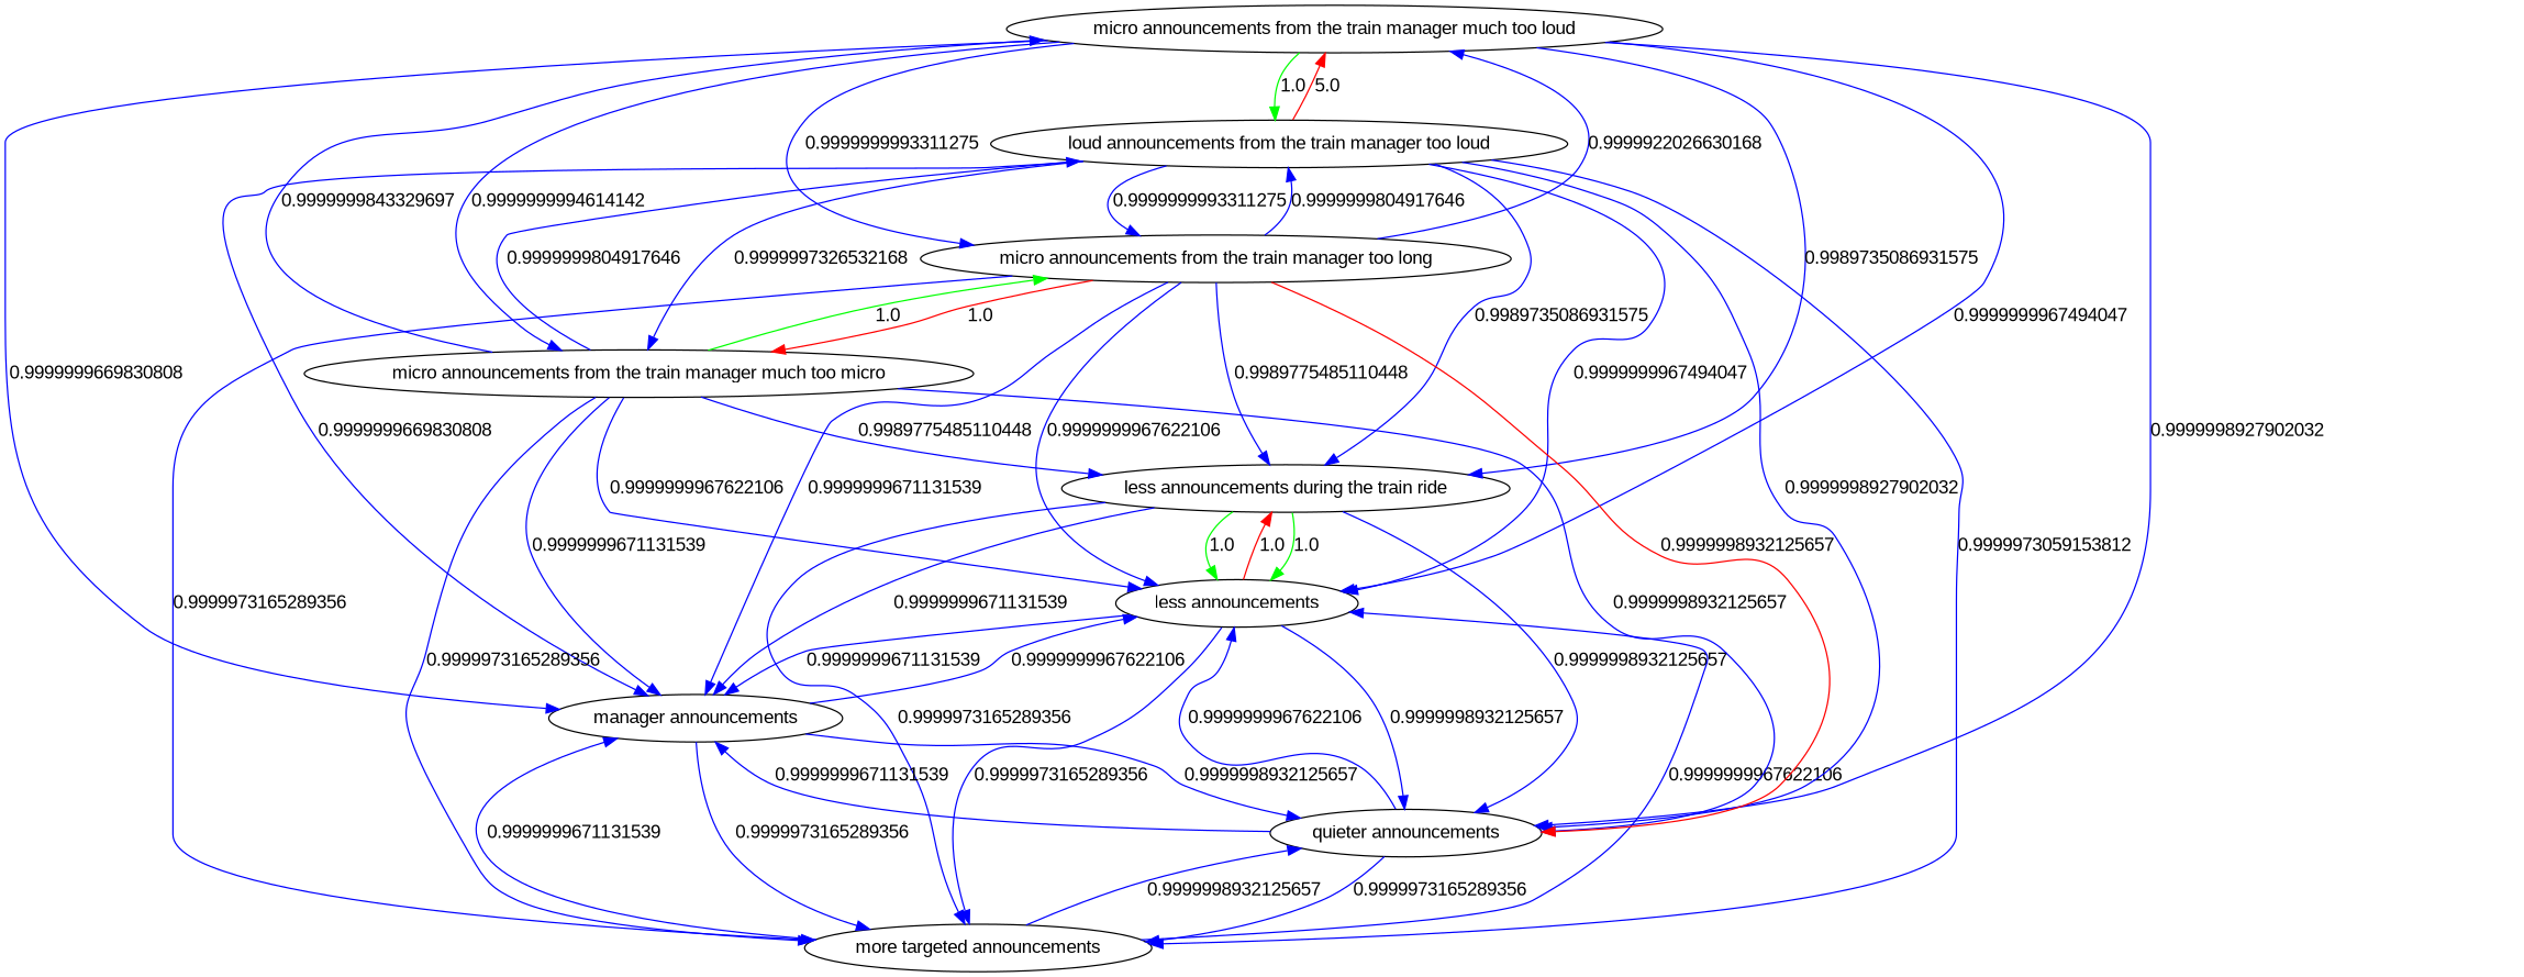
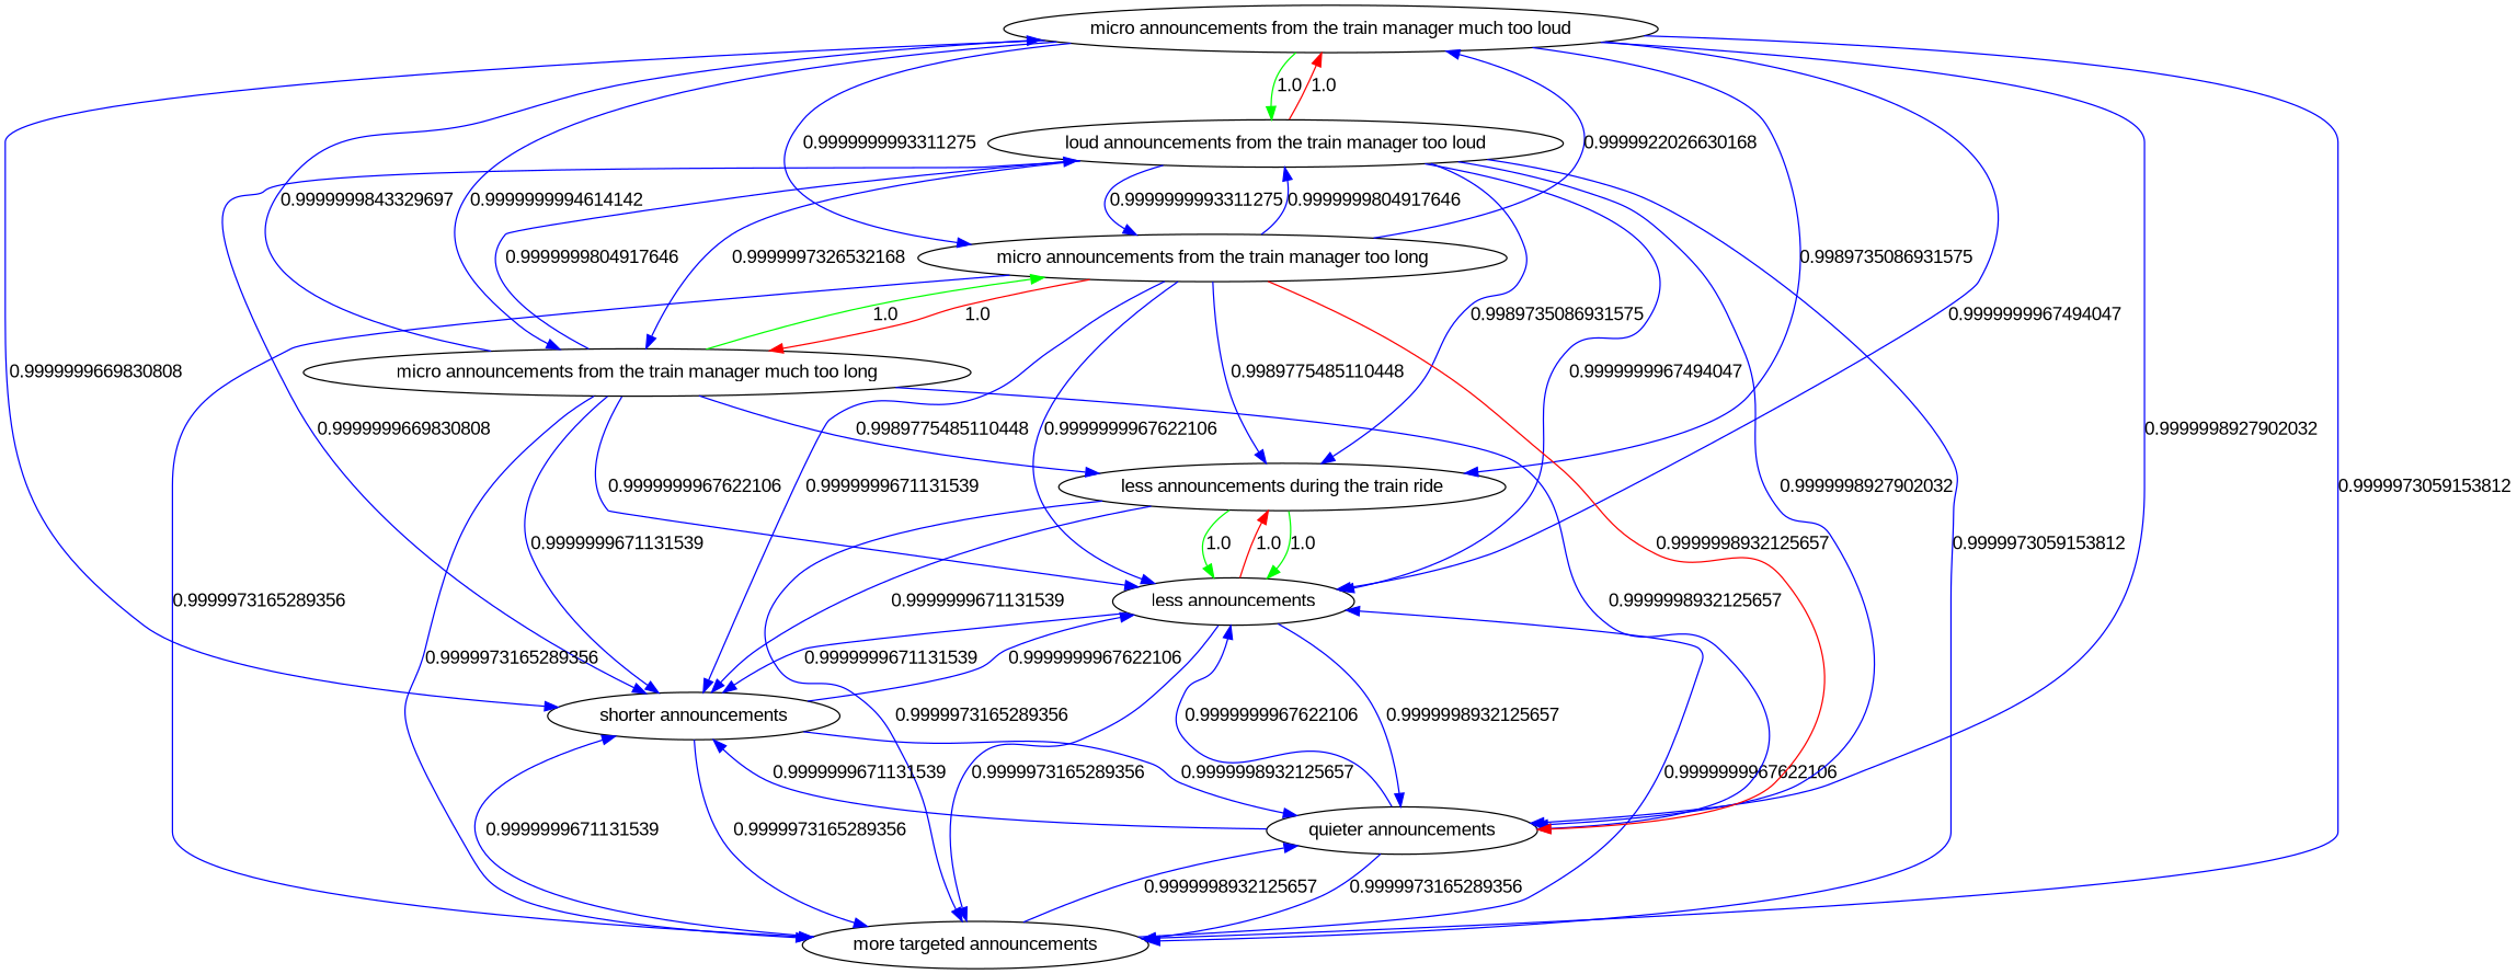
  digraph {
    fontname="Liberation Sans"
    node [fontname="Liberation Sans"]
    edge [color=blue fontname="Liberation Sans"]
    "less announcements during the train ride"
    "less announcements"
    "more targeted announcements"
    "quieter announcements"
-   "shorter announcements" [label="manager announcements"]
+   "shorter announcements"
    "micro announcements from the train manager much too loud"
    n7 [label="loud announcements from the train manager too loud"]
-   "micro announcements from the train manager much too long" [label="micro announcements from the train manager much too micro"]
+   "micro announcements from the train manager much too long"
    "micro announcements from the train manager too long"
    "less announcements during the train ride" -> "less announcements" [color=green label=1.0]
    "less announcements during the train ride" -> "less announcements" [color=green label=1.0]
    "less announcements during the train ride" -> "more targeted announcements" [label=0.9999973165289356]
-   "less announcements during the train ride" -> "quieter announcements" [label=0.9999998932125657]
    "less announcements during the train ride" -> "shorter announcements" [label=0.9999999671131539]
    "less announcements" -> "less announcements during the train ride" [color=red label=1.0]
    "less announcements" -> "more targeted announcements" [label=0.9999973165289356]
    "less announcements" -> "quieter announcements" [label=0.9999998932125657]
    "less announcements" -> "shorter announcements" [label=0.9999999671131539]
    "more targeted announcements" -> "less announcements" [label=0.9999999967622106]
    "more targeted announcements" -> "quieter announcements" [label=0.9999998932125657]
    "more targeted announcements" -> "shorter announcements" [label=0.9999999671131539]
    "quieter announcements" -> "less announcements" [label=0.9999999967622106]
    "quieter announcements" -> "more targeted announcements" [label=0.9999973165289356]
    "quieter announcements" -> "shorter announcements" [label=0.9999999671131539]
    "shorter announcements" -> "less announcements" [label=0.9999999967622106]
    "shorter announcements" -> "more targeted announcements" [label=0.9999973165289356]
    "shorter announcements" -> "quieter announcements" [label=0.9999998932125657]
    "micro announcements from the train manager much too loud" -> "less announcements during the train ride" [label=0.9989735086931575]
    "micro announcements from the train manager much too loud" -> "less announcements" [label=0.9999999967494047]
+   "micro announcements from the train manager much too loud" -> "more targeted announcements" [label=0.9999973059153812]
    "micro announcements from the train manager much too loud" -> "quieter announcements" [label=0.9999998927902032]
    "micro announcements from the train manager much too loud" -> "shorter announcements" [label=0.9999999669830808]
    "micro announcements from the train manager much too loud" -> n7 [color=green label=1.0]
    "micro announcements from the train manager much too loud" -> "micro announcements from the train manager much too long" [label=0.9999999994614142]
    "micro announcements from the train manager much too loud" -> "micro announcements from the train manager too long" [label=0.9999999993311275]
    n7 -> "less announcements during the train ride" [label=0.9989735086931575]
    n7 -> "less announcements" [label=0.9999999967494047]
    n7 -> "more targeted announcements" [label=0.9999973059153812]
    n7 -> "quieter announcements" [label=0.9999998927902032]
    n7 -> "shorter announcements" [label=0.9999999669830808]
-   n7 -> "micro announcements from the train manager much too loud" [color=red label=5.0]
+   n7 -> "micro announcements from the train manager much too loud" [color=red label=1.0]
    n7 -> "micro announcements from the train manager much too long" [label=0.9999997326532168]
    n7 -> "micro announcements from the train manager too long" [label=0.9999999993311275]
    "micro announcements from the train manager much too long" -> "less announcements during the train ride" [label=0.9989775485110448]
    "micro announcements from the train manager much too long" -> "less announcements" [label=0.9999999967622106]
    "micro announcements from the train manager much too long" -> "more targeted announcements" [label=0.9999973165289356]
    "micro announcements from the train manager much too long" -> "quieter announcements" [label=0.9999998932125657]
    "micro announcements from the train manager much too long" -> "shorter announcements" [label=0.9999999671131539]
    "micro announcements from the train manager much too long" -> "micro announcements from the train manager much too loud" [label=0.9999999843329697]
    "micro announcements from the train manager much too long" -> n7 [label=0.9999999804917646]
    "micro announcements from the train manager much too long" -> "micro announcements from the train manager too long" [color=green label=1.0]
    "micro announcements from the train manager too long" -> "less announcements during the train ride" [label=0.9989775485110448]
    "micro announcements from the train manager too long" -> "less announcements" [label=0.9999999967622106]
    "micro announcements from the train manager too long" -> "more targeted announcements" [label=0.9999973165289356]
    "micro announcements from the train manager too long" -> "quieter announcements" [color=red label=0.9999998932125657]
    "micro announcements from the train manager too long" -> "shorter announcements" [label=0.9999999671131539]
    "micro announcements from the train manager too long" -> "micro announcements from the train manager much too loud" [label=0.9999922026630168]
    "micro announcements from the train manager too long" -> n7 [label=0.9999999804917646]
    "micro announcements from the train manager too long" -> "micro announcements from the train manager much too long" [color=red label=1.0]
  }
